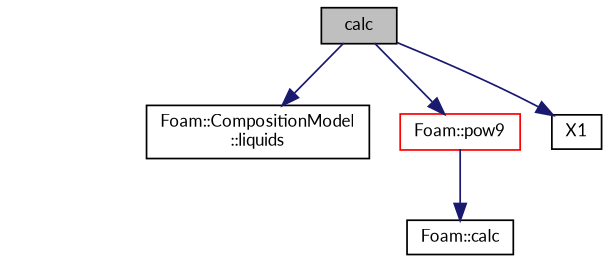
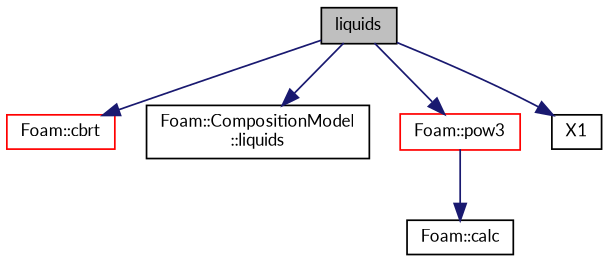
  digraph {
    fontname=Lato
    rankdir=TB
    node [color=black fontname=Lato fontsize=10 shape=record]
    edge [color=midnightblue fontname=Lato fontsize=10 labelfontname=Helvetica labelfontsize=10 style=solid]
-   n1 [fillcolor=grey75 fontcolor=black height=0.2 label=calc style=filled width=0.4]
+   n1 [fillcolor=grey75 fontcolor=black height=0.2 label=liquids style=filled width=0.4]
+   n2 [color=red height=0.2 label="Foam::cbrt" width=0.4]
    n3 [height=0.2 label="Foam::CompositionModel\l::liquids" width=0.4]
-   n4 [color=red height=0.2 label="Foam::pow9" width=0.4]
+   n4 [color=red height=0.2 label="Foam::pow3" width=0.4]
    n5 [height=0.2 label=X1 width=0.4]
    n6 [height=0.2 label="Foam::calc" width=0.4]
+   n1 -> n2
    n1 -> n3
    n1 -> n4
    n1 -> n5
    n4 -> n6
  }
